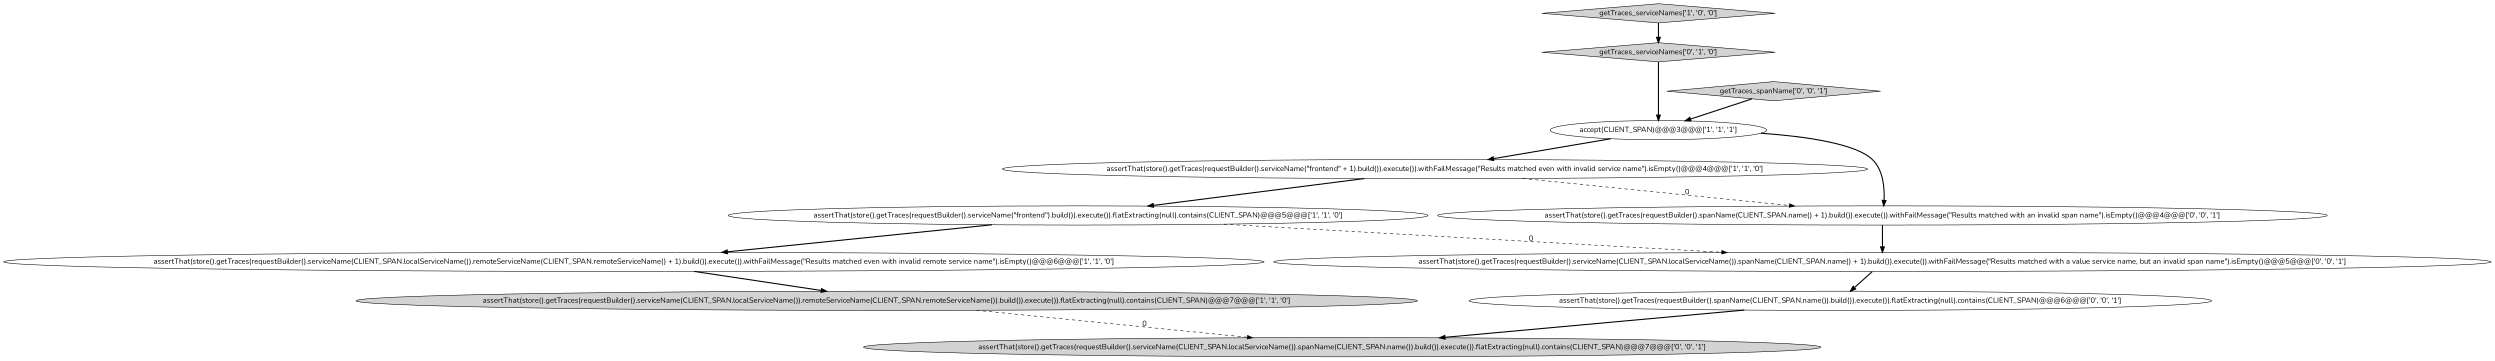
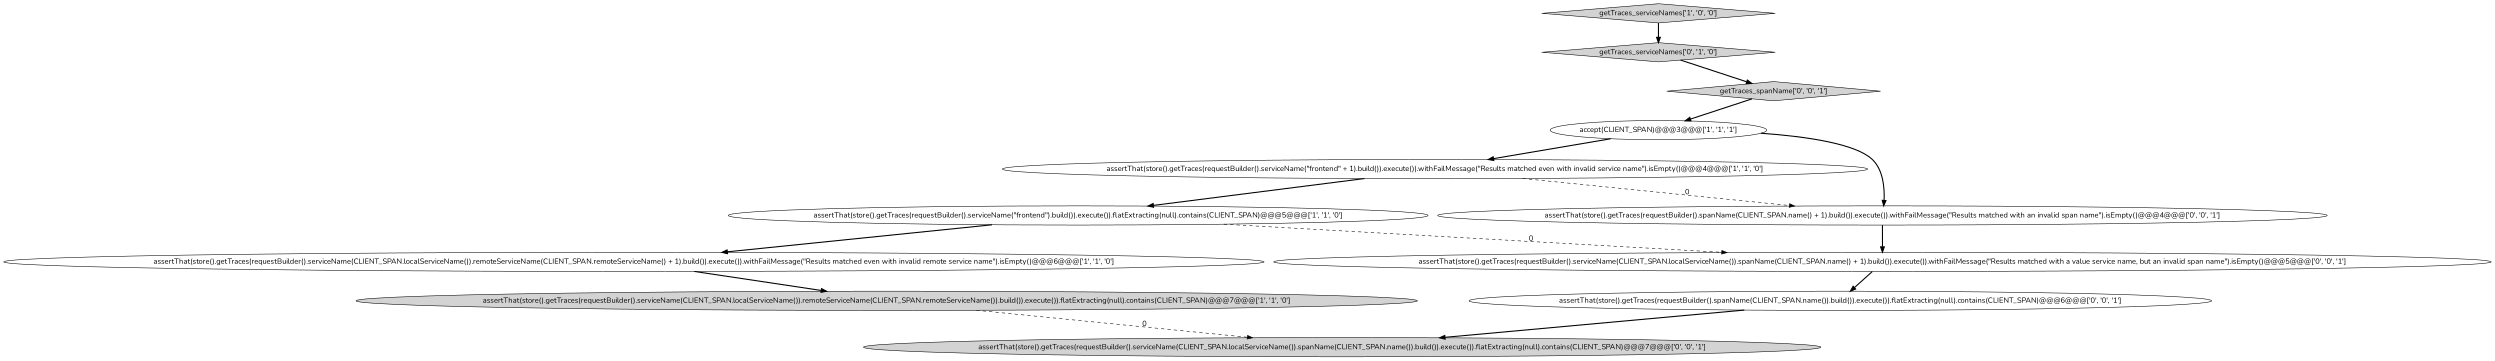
  digraph {
    fontname=Nunito
    node [fillcolor=white fontname=Nunito shape=ellipse style=filled]
    edge [fontname=Nunito style=bold]
    n1 [fillcolor=lightgray label="assertThat(store().getTraces(requestBuilder().serviceName(CLIENT_SPAN.localServiceName()).spanName(CLIENT_SPAN.name()).build()).execute()).flatExtracting(null).contains(CLIENT_SPAN)@@@7@@@['0', '0', '1']"]
    n2 [label="assertThat(store().getTraces(requestBuilder().serviceName(\"frontend\" + 1).build()).execute()).withFailMessage(\"Results matched even with invalid service name\").isEmpty()@@@4@@@['1', '1', '0']"]
    n3 [label="assertThat(store().getTraces(requestBuilder().serviceName(\"frontend\").build()).execute()).flatExtracting(null).contains(CLIENT_SPAN)@@@5@@@['1', '1', '0']"]
    n4 [label="assertThat(store().getTraces(requestBuilder().spanName(CLIENT_SPAN.name() + 1).build()).execute()).withFailMessage(\"Results matched with an invalid span name\").isEmpty()@@@4@@@['0', '0', '1']"]
    n5 [label="assertThat(store().getTraces(requestBuilder().serviceName(CLIENT_SPAN.localServiceName()).remoteServiceName(CLIENT_SPAN.remoteServiceName() + 1).build()).execute()).withFailMessage(\"Results matched even with invalid remote service name\").isEmpty()@@@6@@@['1', '1', '0']"]
    n6 [label="assertThat(store().getTraces(requestBuilder().serviceName(CLIENT_SPAN.localServiceName()).spanName(CLIENT_SPAN.name() + 1).build()).execute()).withFailMessage(\"Results matched with a value service name, but an invalid span name\").isEmpty()@@@5@@@['0', '0', '1']"]
    n7 [fillcolor=lightgray label="assertThat(store().getTraces(requestBuilder().serviceName(CLIENT_SPAN.localServiceName()).remoteServiceName(CLIENT_SPAN.remoteServiceName()).build()).execute()).flatExtracting(null).contains(CLIENT_SPAN)@@@7@@@['1', '1', '0']"]
    n8 [label="assertThat(store().getTraces(requestBuilder().spanName(CLIENT_SPAN.name()).build()).execute()).flatExtracting(null).contains(CLIENT_SPAN)@@@6@@@['0', '0', '1']"]
    n9 [label="accept(CLIENT_SPAN)@@@3@@@['1', '1', '1']"]
    n10 [fillcolor=lightgray label="getTraces_serviceNames['1', '0', '0']" shape=diamond]
    n11 [fillcolor=lightgray label="getTraces_serviceNames['0', '1', '0']" shape=diamond]
    n12 [fillcolor=lightgray label="getTraces_spanName['0', '0', '1']" shape=diamond]
    n2 -> n3
    n2 -> n4 [label=0 style=dashed]
    n3 -> n5
    n3 -> n6 [label=0 style=dashed]
    n4 -> n6
    n5 -> n7
    n6 -> n8
    n7 -> n1 [label=0 style=dashed]
    n8 -> n1
    n9 -> n2
    n9 -> n4
    n10 -> n11
-   n11 -> n9
+   n11 -> n12
    n12 -> n9
  }
